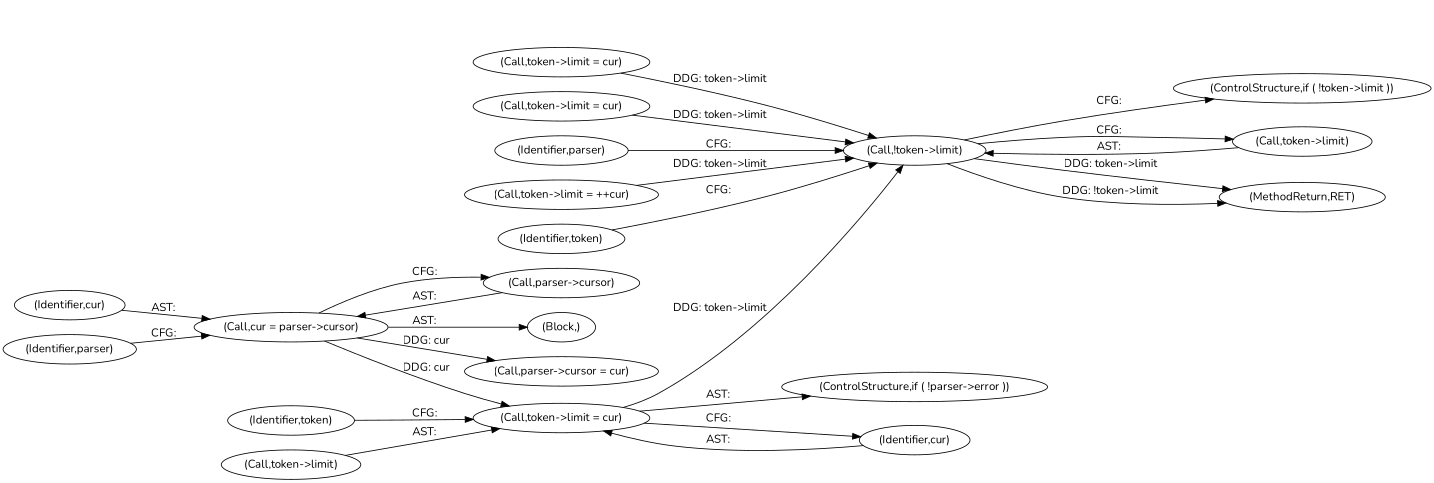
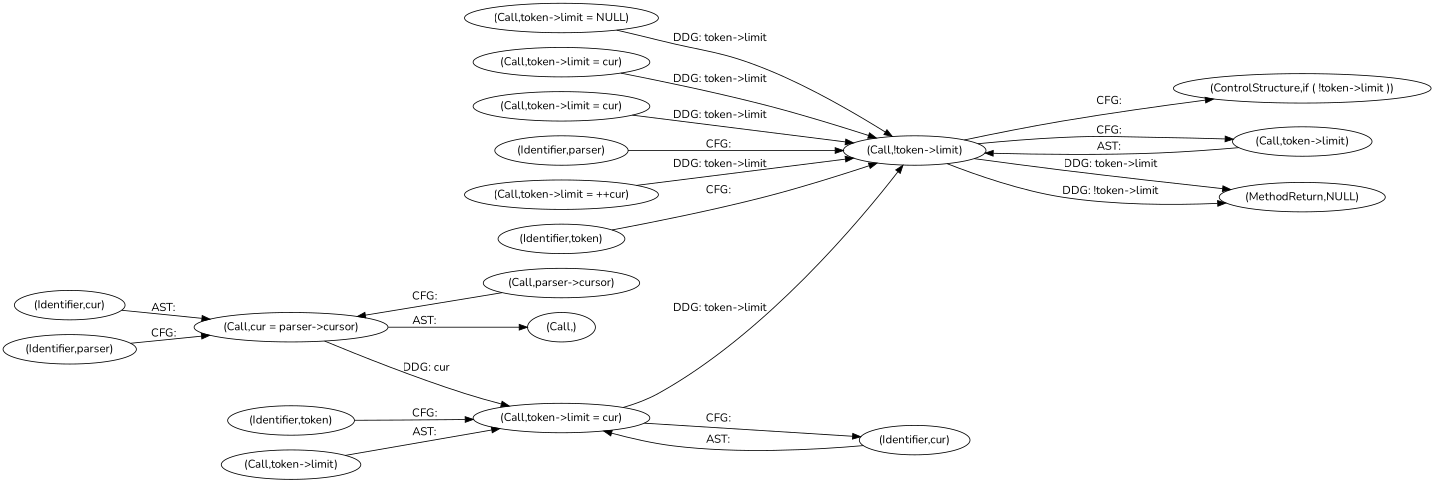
  digraph {
    fontname=Nunito
    rankdir=LR
    node [fontname=Nunito]
    edge [fontname=Nunito]
    n1 [label="(Call,token->limit = cur)"]
    n2 [label="(Call,!token->limit)"]
-   n3 [label="(ControlStructure,if ( !parser->error ))"]
    n4 [label="(Identifier,cur)"]
    n5 [label="(ControlStructure,if ( !token->limit ))"]
    n6 [label="(Call,token->limit)"]
-   n7 [label="(MethodReturn,RET)"]
+   n7 [label="(MethodReturn,NULL)"]
    n8 [label="(Call,cur = parser->cursor)"]
    n9 [label="(Call,parser->cursor)"]
-   n10 [label="(Block,)"]
-   n11 [label="(Call,parser->cursor = cur)"]
+   n10 [label="(Call,)"]
+   n12 [label="(Call,token->limit = NULL)"]
    n13 [label="(Call,token->limit = cur)"]
    n14 [label="(Call,token->limit = cur)"]
    n15 [label="(Identifier,parser)"]
    n16 [label="(Identifier,cur)"]
    n17 [label="(Identifier,token)"]
    n18 [label="(Call,token->limit)"]
    n19 [label="(Call,token->limit = ++cur)"]
    n20 [label="(Identifier,token)"]
    n21 [label="(Identifier,parser)"]
    n1 -> n2 [label="DDG: token->limit"]
-   n1 -> n3 [label="AST: "]
    n1 -> n4 [label="CFG: "]
    n2 -> n5 [label="CFG: "]
    n2 -> n6 [label="CFG: "]
    n2 -> n7 [label="DDG: token->limit"]
    n2 -> n7 [label="DDG: !token->limit"]
    n4 -> n1 [label="AST: "]
    n6 -> n2 [label="AST: "]
    n8 -> n1 [label="DDG: cur"]
-   n8 -> n9 [label="CFG: "]
    n8 -> n10 [label="AST: "]
-   n8 -> n11 [label="DDG: cur"]
-   n9 -> n8 [label="AST: "]
+   n9 -> n8 [label="CFG: "]
+   n12 -> n2 [label="DDG: token->limit"]
    n13 -> n2 [label="DDG: token->limit"]
    n14 -> n2 [label="DDG: token->limit"]
    n15 -> n2 [label="CFG: "]
    n16 -> n8 [label="AST: "]
    n17 -> n1 [label="CFG: "]
    n18 -> n1 [label="AST: "]
    n19 -> n2 [label="DDG: token->limit"]
    n20 -> n2 [label="CFG: "]
    n21 -> n8 [label="CFG: "]
  }
